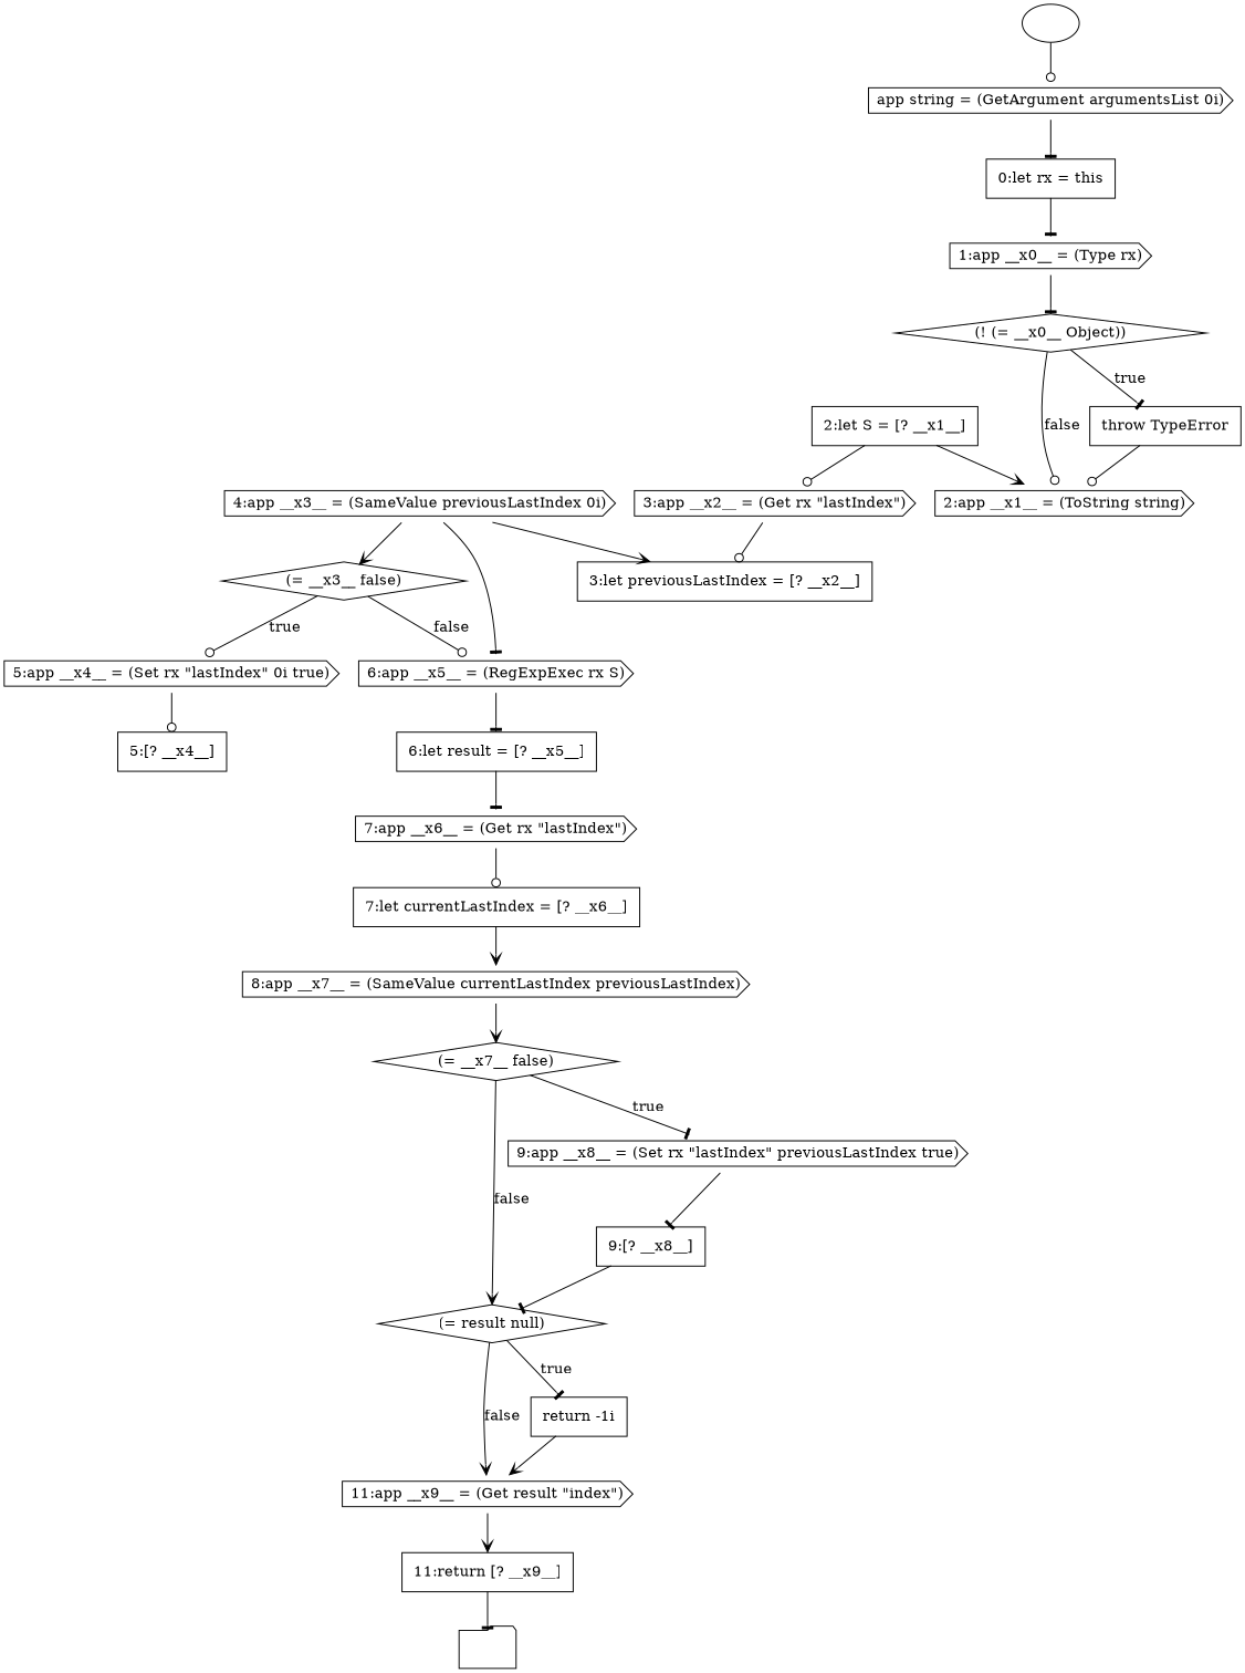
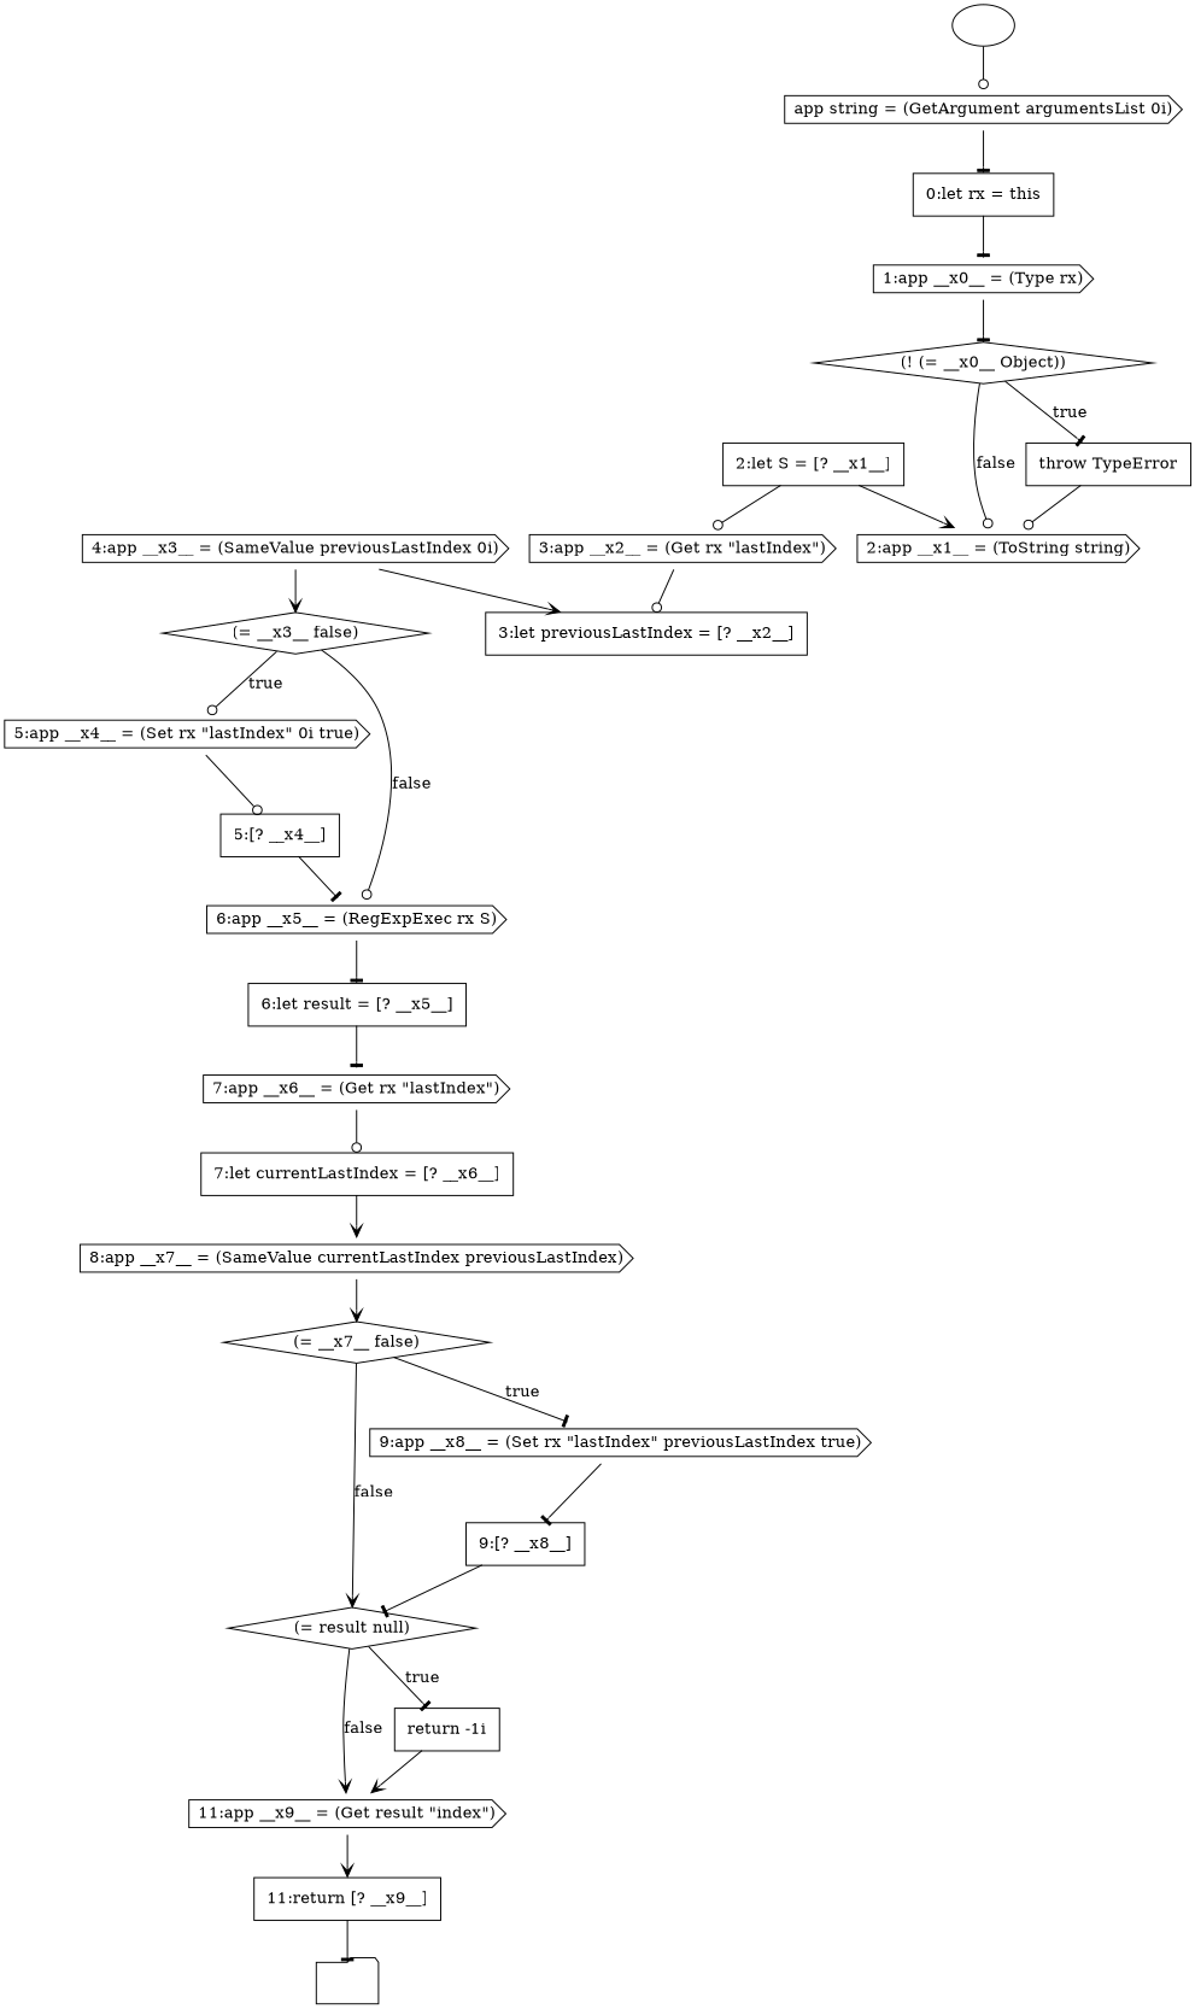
  digraph {
    node [color=black fillcolor=white shape=cds style=filled]
    edge [arrowhead=tee color=black]
    n1 [label=<<font color="black">(= __x3__ false)</font>> shape=diamond]
    n2 [label=<<font color="black">5:app __x4__ = (Set rx &quot;lastIndex&quot; 0i true)</font>>]
    n3 [label=<<font color="black">6:app __x5__ = (RegExpExec rx S)</font>>]
    n4 [label=<<font color="black">     <table border="0" cellborder="1" cellspacing="0" cellpadding="10">       <tr><td align="left">5:[? __x4__]</td></tr>     </table>   </font>> margin=0 shape=none]
    n5 [label=<<font color="black">     <table border="0" cellborder="1" cellspacing="0" cellpadding="10">       <tr><td align="left">6:let result = [? __x5__]</td></tr>     </table>   </font>> margin=0 shape=none]
    n6 [label=<<font color="black">     <table border="0" cellborder="1" cellspacing="0" cellpadding="10">       <tr><td align="left">2:let S = [? __x1__]</td></tr>     </table>   </font>> margin=0 shape=none]
    n7 [label=<<font color="black">3:app __x2__ = (Get rx &quot;lastIndex&quot;)</font>>]
    n8 [label=<<font color="black">2:app __x1__ = (ToString string)</font>>]
    n9 [label=<<font color="black">     <table border="0" cellborder="1" cellspacing="0" cellpadding="10">       <tr><td align="left">3:let previousLastIndex = [? __x2__]</td></tr>     </table>   </font>> margin=0 shape=none]
    n10 [label=<<font color="black">7:app __x6__ = (Get rx &quot;lastIndex&quot;)</font>>]
    n11 [label=<<font color="black">     <table border="0" cellborder="1" cellspacing="0" cellpadding="10">       <tr><td align="left">7:let currentLastIndex = [? __x6__]</td></tr>     </table>   </font>> margin=0 shape=none]
    n12 [label=<<font color="black">8:app __x7__ = (SameValue currentLastIndex previousLastIndex)</font>>]
    n13 [label=<<font color="black">     <table border="0" cellborder="1" cellspacing="0" cellpadding="10">       <tr><td align="left">0:let rx = this</td></tr>     </table>   </font>> margin=0 shape=none]
    n14 [label=<<font color="black">1:app __x0__ = (Type rx)</font>>]
    n15 [label=<<font color="black">(! (= __x0__ Object))</font>> shape=diamond]
    n16 [label=<<font color="black">(= __x7__ false)</font>> shape=diamond]
    n17 [label=<<font color="black">     <table border="0" cellborder="1" cellspacing="0" cellpadding="10">       <tr><td align="left">9:[? __x8__]</td></tr>     </table>   </font>> margin=0 shape=none]
    n18 [label=<<font color="black">(= result null)</font>> shape=diamond]
    n19 [label=<<font color="black">11:app __x9__ = (Get result &quot;index&quot;)</font>>]
    n20 [label=<<font color="black">     <table border="0" cellborder="1" cellspacing="0" cellpadding="10">       <tr><td align="left">return -1i</td></tr>     </table>   </font>> margin=0 shape=none]
    n21 [label=<<font color="black">     <table border="0" cellborder="1" cellspacing="0" cellpadding="10">       <tr><td align="left">11:return [? __x9__]</td></tr>     </table>   </font>> margin=0 shape=none]
    n22 [label=" " shape=folder]
    n23 [label=<<font color="black">     <table border="0" cellborder="1" cellspacing="0" cellpadding="10">       <tr><td align="left">throw TypeError</td></tr>     </table>   </font>> margin=0 shape=none]
    n24 [label=<<font color="black">9:app __x8__ = (Set rx &quot;lastIndex&quot; previousLastIndex true)</font>>]
    n25 [label=" " shape=ellipse]
    n26 [label=<<font color="black">app string = (GetArgument argumentsList 0i)</font>>]
    n27 [label=<<font color="black">4:app __x3__ = (SameValue previousLastIndex 0i)</font>>]
    n1 -> n2 [arrowhead=odot label=<<font color="black">true</font>>]
    n1 -> n3 [arrowhead=odot label=<<font color="black">false</font>>]
    n2 -> n4 [arrowhead=odot]
    n3 -> n5
-   n27 -> n3
+   n4 -> n3
    n5 -> n10
    n6 -> n7 [arrowhead=odot]
    n6 -> n8 [arrowhead=vee]
    n7 -> n9 [arrowhead=odot]
    n10 -> n11 [arrowhead=odot]
    n11 -> n12 [arrowhead=vee]
    n12 -> n16 [arrowhead=vee]
    n13 -> n14
    n14 -> n15
    n15 -> n8 [arrowhead=odot label=<<font color="black">false</font>>]
    n15 -> n23 [label=<<font color="black">true</font>>]
    n16 -> n18 [arrowhead=vee label=<<font color="black">false</font>>]
    n16 -> n24 [label=<<font color="black">true</font>>]
    n17 -> n18
    n18 -> n19 [arrowhead=vee label=<<font color="black">false</font>>]
    n18 -> n20 [label=<<font color="black">true</font>>]
    n19 -> n21 [arrowhead=vee]
    n20 -> n19 [arrowhead=vee]
    n21 -> n22
    n23 -> n8 [arrowhead=odot]
    n24 -> n17
    n25 -> n26 [arrowhead=odot]
    n26 -> n13
    n27 -> n1 [arrowhead=vee]
    n27 -> n9 [arrowhead=vee]
  }
